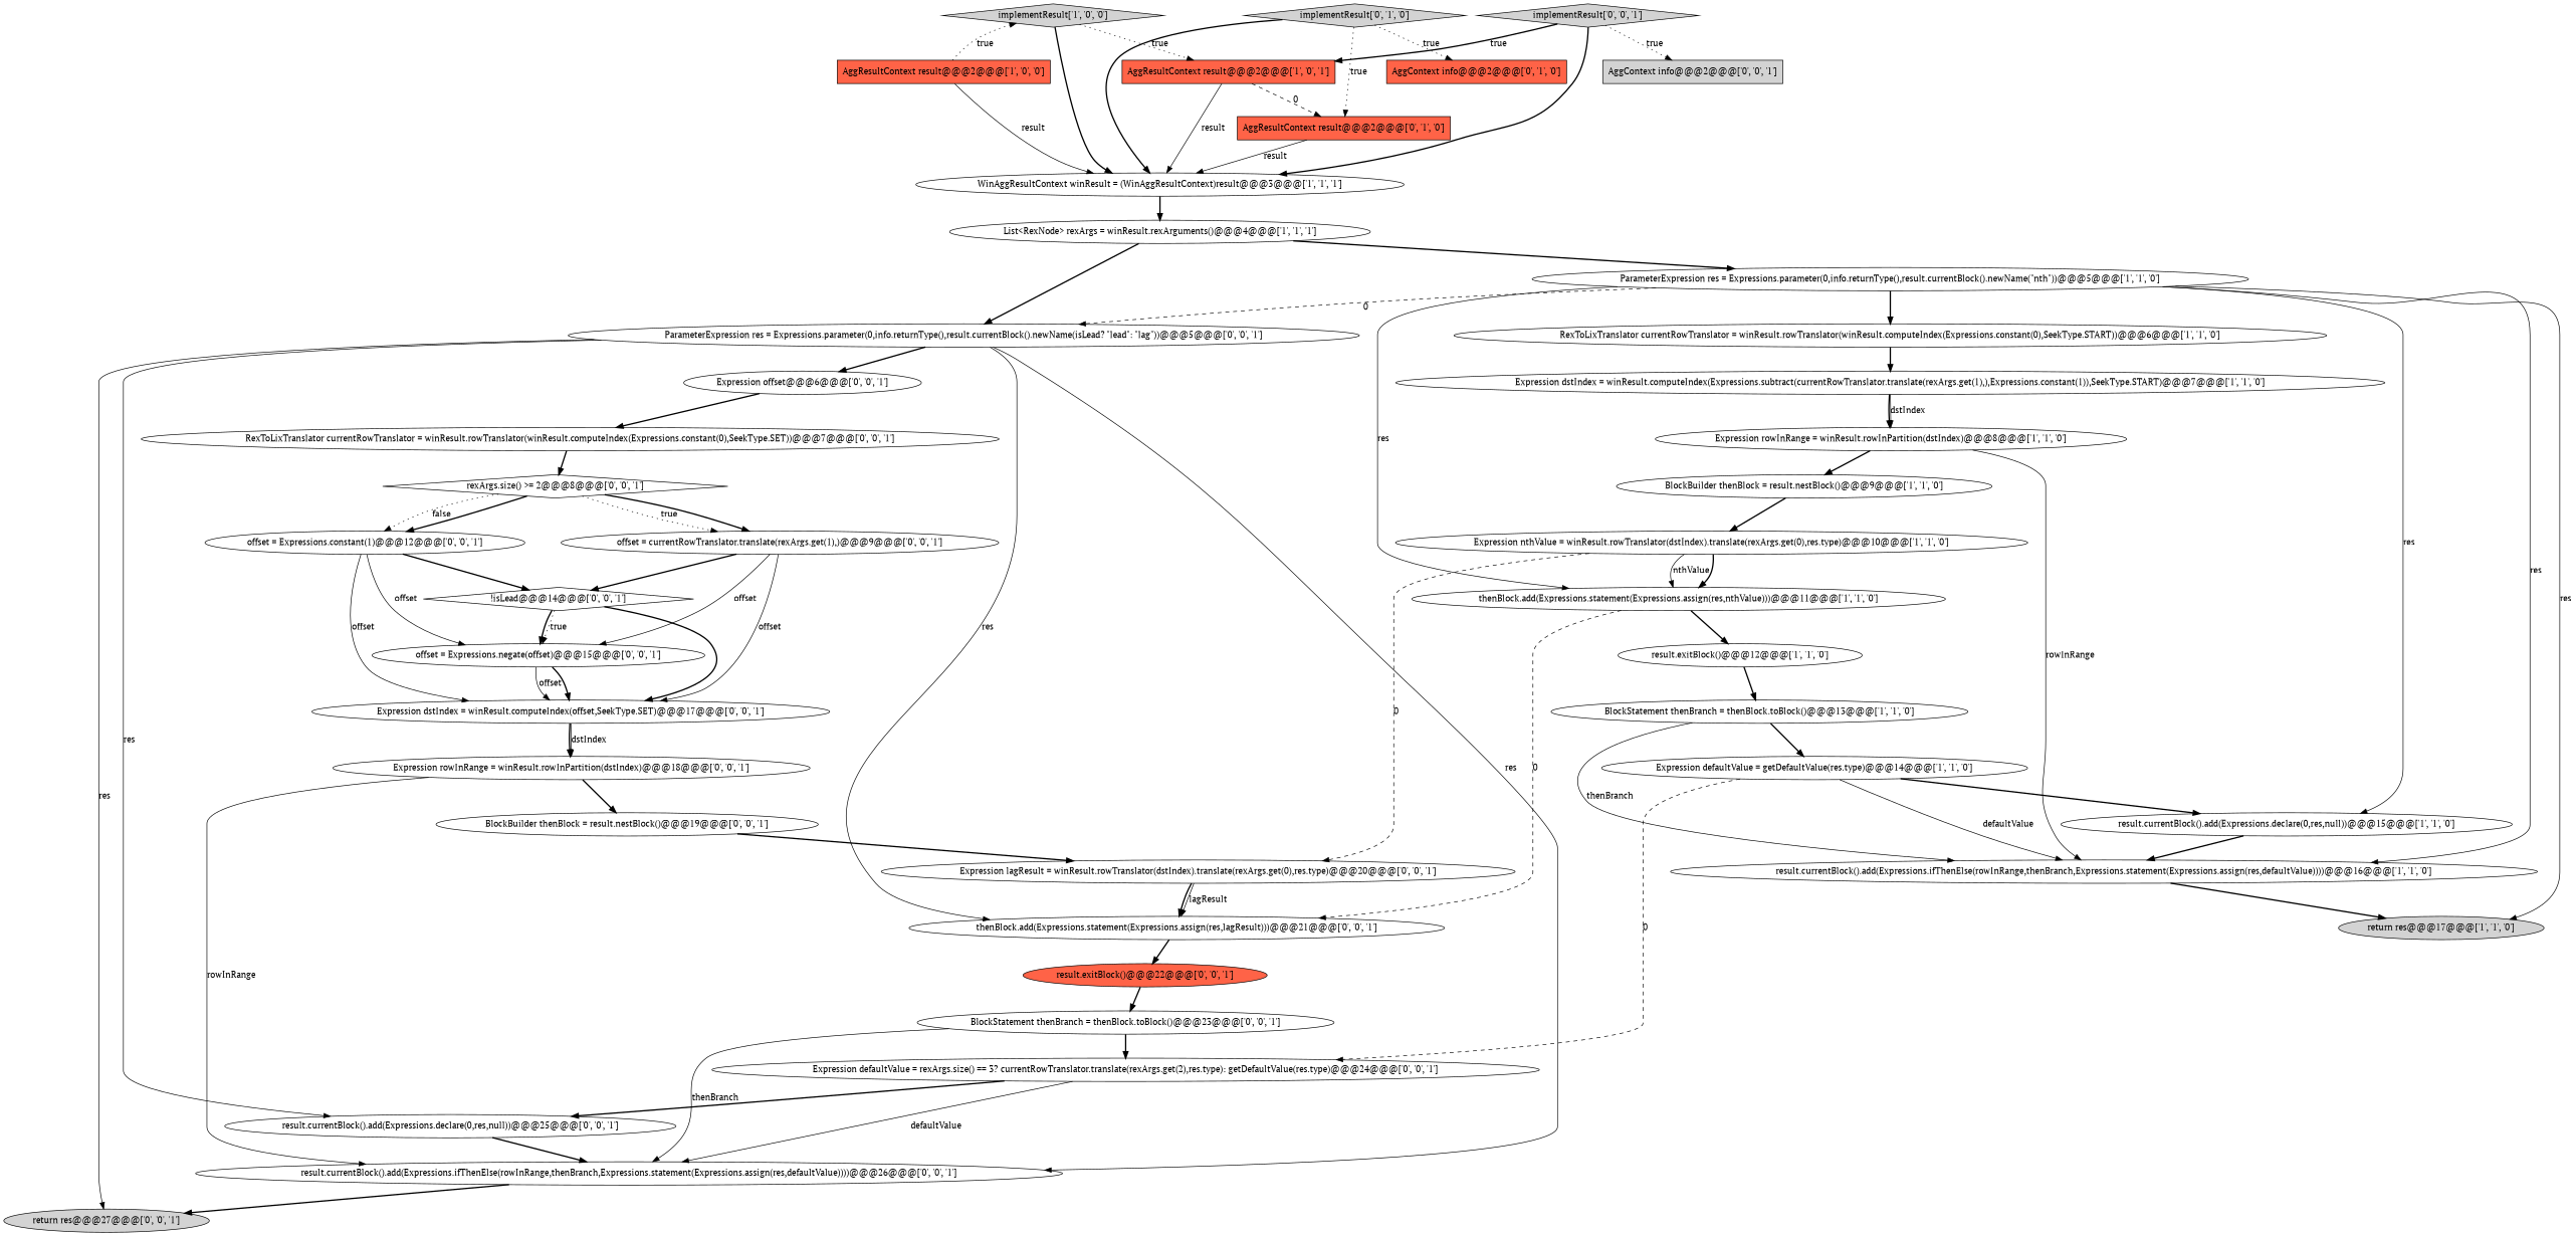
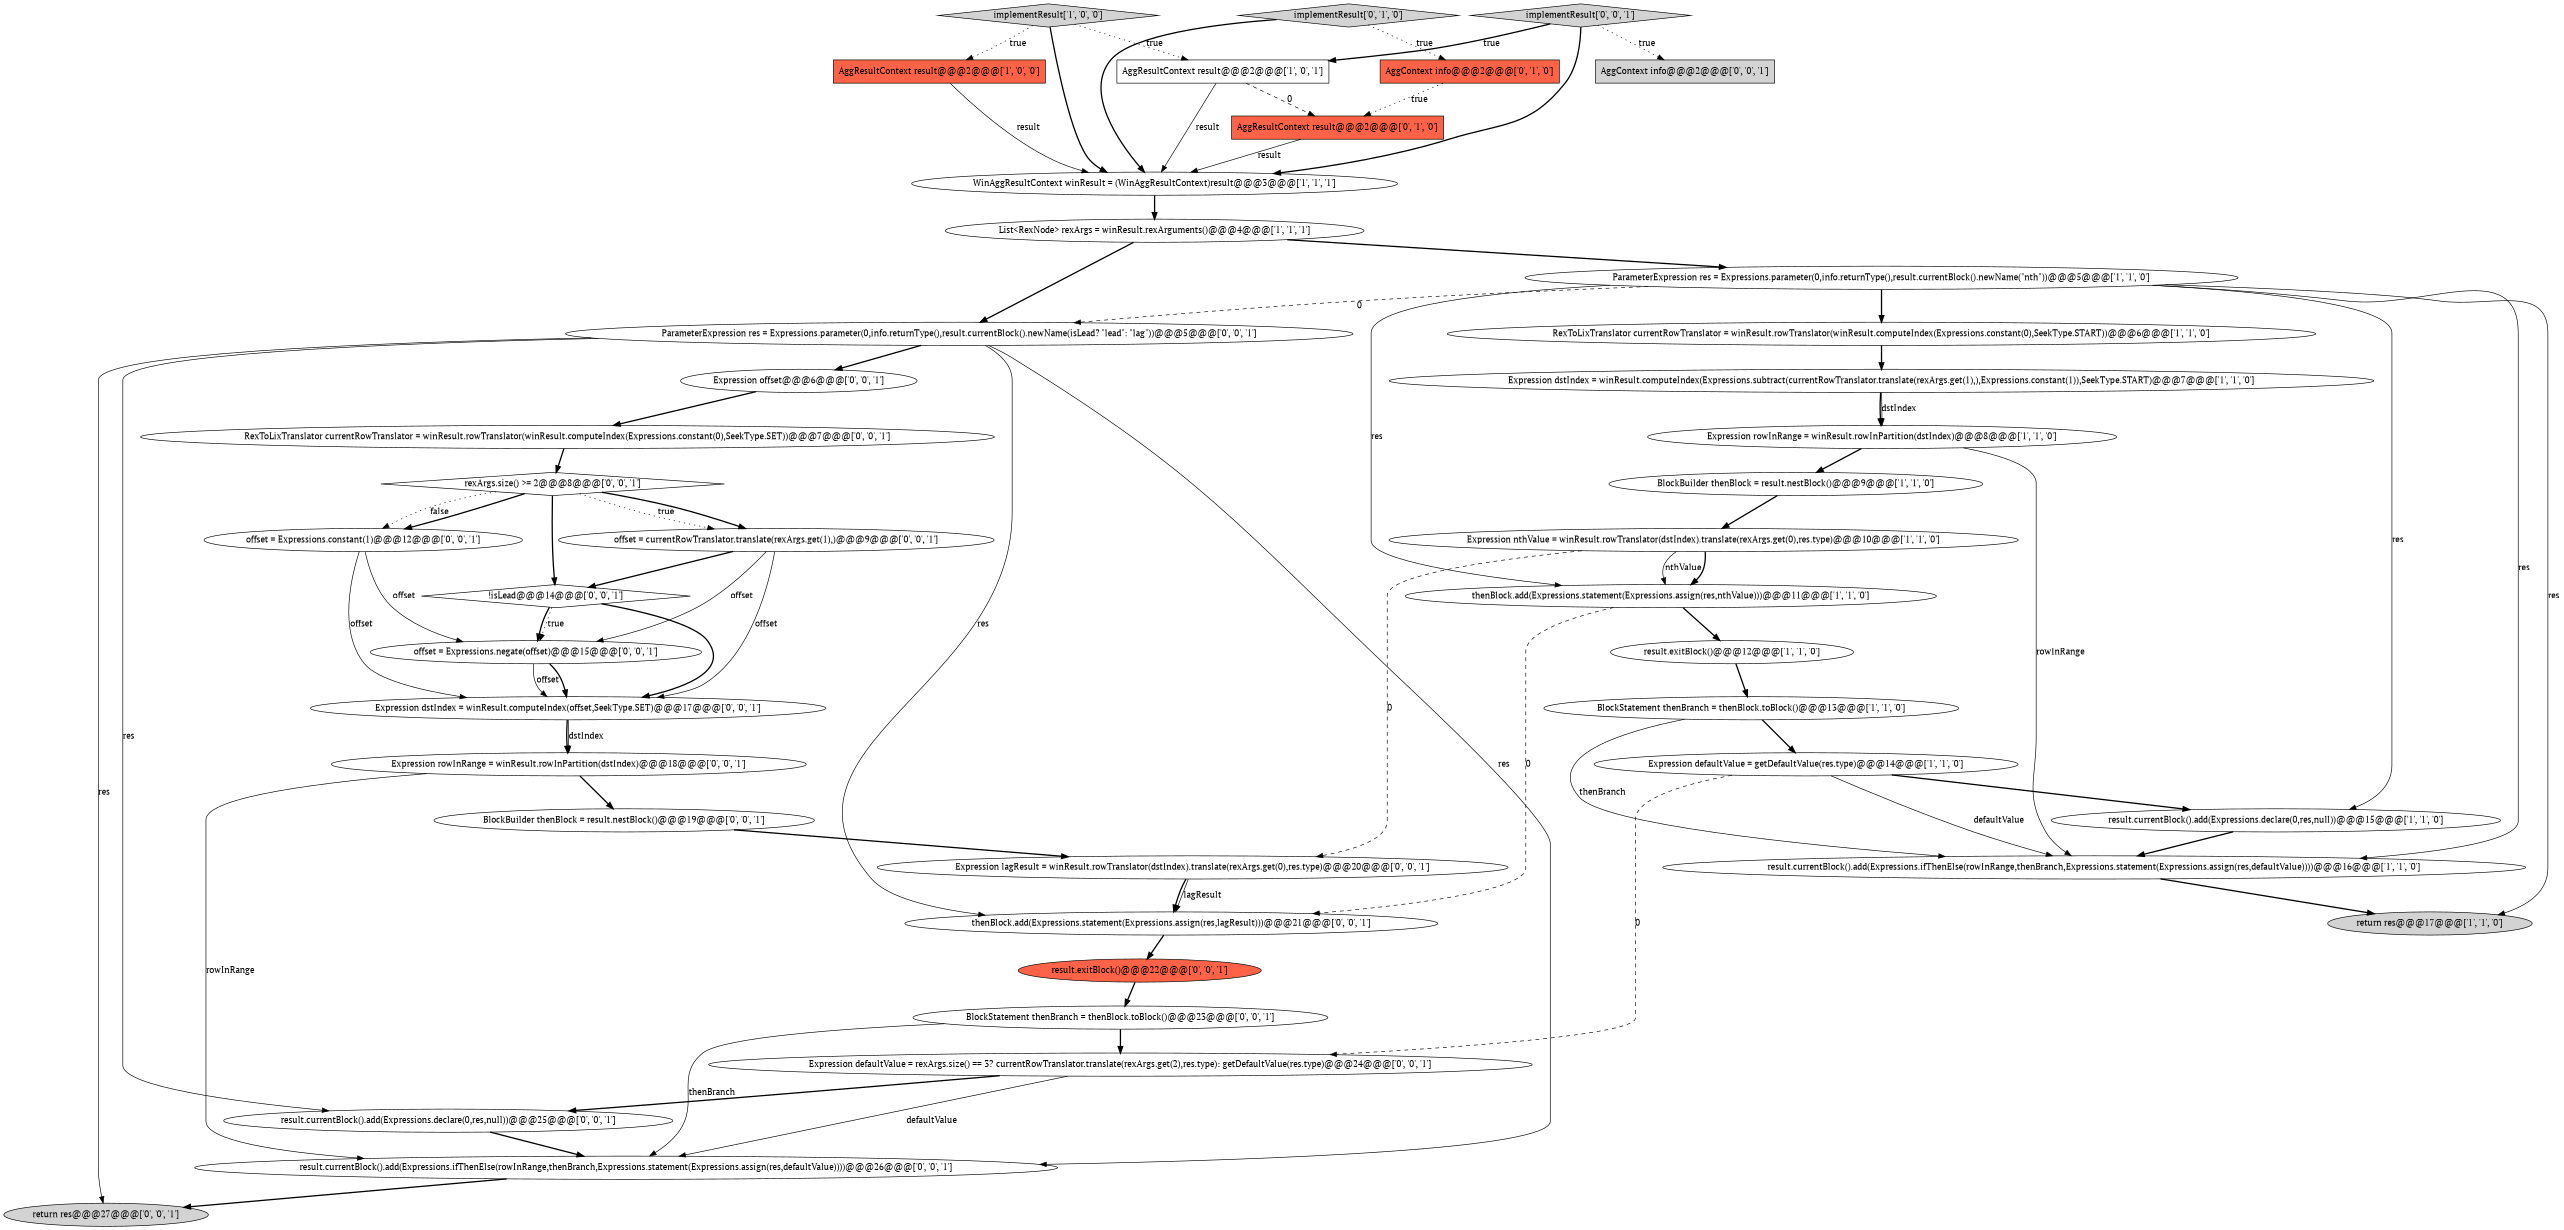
  digraph {
    fontname="PT Serif"
    node [fillcolor=white fontname="PT Serif" shape=ellipse style=filled]
    edge [fontname="PT Serif" style=bold]
    n1 [fillcolor=tomato label="AggResultContext result@@@2@@@['0', '1', '0']" shape=box]
    n2 [label="WinAggResultContext winResult = (WinAggResultContext)result@@@3@@@['1', '1', '1']"]
    n3 [label="List<RexNode> rexArgs = winResult.rexArguments()@@@4@@@['1', '1', '1']"]
    n4 [label="BlockBuilder thenBlock = result.nestBlock()@@@19@@@['0', '0', '1']"]
    n5 [label="Expression lagResult = winResult.rowTranslator(dstIndex).translate(rexArgs.get(0),res.type)@@@20@@@['0', '0', '1']"]
    n6 [label="thenBlock.add(Expressions.statement(Expressions.assign(res,lagResult)))@@@21@@@['0', '0', '1']"]
    n7 [label="Expression defaultValue = rexArgs.size() == 3? currentRowTranslator.translate(rexArgs.get(2),res.type): getDefaultValue(res.type)@@@24@@@['0', '0', '1']"]
    n8 [label="result.currentBlock().add(Expressions.declare(0,res,null))@@@25@@@['0', '0', '1']"]
    n9 [label="result.currentBlock().add(Expressions.ifThenElse(rowInRange,thenBranch,Expressions.statement(Expressions.assign(res,defaultValue))))@@@26@@@['0', '0', '1']"]
    n10 [fillcolor=lightgray label="return res@@@27@@@['0', '0', '1']"]
    n11 [label="Expression rowInRange = winResult.rowInPartition(dstIndex)@@@18@@@['0', '0', '1']"]
    n12 [label="Expression offset@@@6@@@['0', '0', '1']"]
    n13 [label="RexToLixTranslator currentRowTranslator = winResult.rowTranslator(winResult.computeIndex(Expressions.constant(0),SeekType.SET))@@@7@@@['0', '0', '1']"]
    n14 [label="rexArgs.size() >= 2@@@8@@@['0', '0', '1']" shape=diamond]
    n15 [label="BlockStatement thenBranch = thenBlock.toBlock()@@@13@@@['1', '1', '0']"]
    n16 [label="result.currentBlock().add(Expressions.ifThenElse(rowInRange,thenBranch,Expressions.statement(Expressions.assign(res,defaultValue))))@@@16@@@['1', '1', '0']"]
    n17 [label="Expression defaultValue = getDefaultValue(res.type)@@@14@@@['1', '1', '0']"]
    n18 [fillcolor=lightgray label="return res@@@17@@@['1', '1', '0']"]
    n19 [label="result.currentBlock().add(Expressions.declare(0,res,null))@@@15@@@['1', '1', '0']"]
    n20 [label="ParameterExpression res = Expressions.parameter(0,info.returnType(),result.currentBlock().newName(isLead? \"lead\": \"lag\"))@@@5@@@['0', '0', '1']"]
    n21 [label="ParameterExpression res = Expressions.parameter(0,info.returnType(),result.currentBlock().newName(\"nth\"))@@@5@@@['1', '1', '0']"]
    n22 [label="offset = currentRowTranslator.translate(rexArgs.get(1),)@@@9@@@['0', '0', '1']"]
    n23 [label="offset = Expressions.negate(offset)@@@15@@@['0', '0', '1']"]
    n24 [label="Expression dstIndex = winResult.computeIndex(offset,SeekType.SET)@@@17@@@['0', '0', '1']"]
    n25 [label="!isLead@@@14@@@['0', '0', '1']" shape=diamond]
    n26 [fillcolor=tomato label="result.exitBlock()@@@22@@@['0', '0', '1']"]
    n27 [label="BlockStatement thenBranch = thenBlock.toBlock()@@@23@@@['0', '0', '1']"]
    n28 [label="Expression nthValue = winResult.rowTranslator(dstIndex).translate(rexArgs.get(0),res.type)@@@10@@@['1', '1', '0']"]
    n29 [label="thenBlock.add(Expressions.statement(Expressions.assign(res,nthValue)))@@@11@@@['1', '1', '0']"]
    n30 [label="result.exitBlock()@@@12@@@['1', '1', '0']"]
    n31 [fillcolor=lightgray label="implementResult['1', '0', '0']" shape=diamond]
-   n32 [fillcolor=tomato label="AggResultContext result@@@2@@@['1', '0', '1']" shape=box]
+   n32 [label="AggResultContext result@@@2@@@['1', '0', '1']" shape=box]
    n33 [fillcolor=tomato label="AggResultContext result@@@2@@@['1', '0', '0']" shape=box]
    n34 [label="RexToLixTranslator currentRowTranslator = winResult.rowTranslator(winResult.computeIndex(Expressions.constant(0),SeekType.START))@@@6@@@['1', '1', '0']"]
    n35 [label="Expression dstIndex = winResult.computeIndex(Expressions.subtract(currentRowTranslator.translate(rexArgs.get(1),),Expressions.constant(1)),SeekType.START)@@@7@@@['1', '1', '0']"]
    n36 [label="offset = Expressions.constant(1)@@@12@@@['0', '0', '1']"]
    n37 [label="Expression rowInRange = winResult.rowInPartition(dstIndex)@@@8@@@['1', '1', '0']"]
    n38 [fillcolor=lightgray label="implementResult['0', '0', '1']" shape=diamond]
    n39 [fillcolor=lightgray label="AggContext info@@@2@@@['0', '0', '1']" shape=box]
    n40 [label="BlockBuilder thenBlock = result.nestBlock()@@@9@@@['1', '1', '0']"]
    n41 [fillcolor=lightgray label="implementResult['0', '1', '0']" shape=diamond]
    n42 [fillcolor=tomato label="AggContext info@@@2@@@['0', '1', '0']" shape=box]
    n1 -> n2 [label=result style=solid]
    n2 -> n3
    n3 -> n20
    n3 -> n21
    n4 -> n5
    n5 -> n6
    n5 -> n6 [label=lagResult style=solid]
    n6 -> n26
    n7 -> n8
    n7 -> n9 [label=defaultValue style=solid]
    n8 -> n9
    n9 -> n10
    n11 -> n4
    n11 -> n9 [label=rowInRange style=solid]
    n12 -> n13
    n13 -> n14
    n14 -> n22 [label=true style=dotted]
    n14 -> n22
    n14 -> n36 [label=false style=dotted]
    n14 -> n36
    n15 -> n16 [label=thenBranch style=solid]
    n15 -> n17
    n16 -> n18
    n17 -> n7 [label=0 style=dashed]
    n17 -> n16 [label=defaultValue style=solid]
    n17 -> n19
    n19 -> n16
    n20 -> n6 [label=res style=solid]
    n20 -> n8 [label=res style=solid]
    n20 -> n9 [label=res style=solid]
    n20 -> n10 [label=res style=solid]
    n20 -> n12
    n21 -> n16 [label=res style=solid]
    n21 -> n18 [label=res style=solid]
    n21 -> n19 [label=res style=solid]
    n21 -> n20 [label=0 style=dashed]
    n21 -> n29 [label=res style=solid]
    n21 -> n34
    n22 -> n23 [label=offset style=solid]
    n22 -> n24 [label=offset style=solid]
    n22 -> n25
    n23 -> n24 [label=offset style=solid]
    n23 -> n24
    n24 -> n11
    n24 -> n11 [label=dstIndex style=solid]
    n25 -> n23 [label=true style=dotted]
    n25 -> n23
    n25 -> n24
    n26 -> n27
    n27 -> n7
    n27 -> n9 [label=thenBranch style=solid]
    n28 -> n5 [label=0 style=dashed]
    n28 -> n29 [label=nthValue style=solid]
    n28 -> n29
    n29 -> n6 [label=0 style=dashed]
    n29 -> n30
    n30 -> n15
    n31 -> n2
    n31 -> n32 [label=true style=dotted]
-   n33 -> n31 [label=true style=dotted]
+   n31 -> n33 [label=true style=dotted]
    n32 -> n1 [label=0 style=dashed]
    n32 -> n2 [label=result style=solid]
    n33 -> n2 [label=result style=solid]
    n34 -> n35
    n35 -> n37 [label=dstIndex style=solid]
    n35 -> n37
    n36 -> n23 [label=offset style=solid]
    n36 -> n24 [label=offset style=solid]
-   n36 -> n25
+   n14 -> n25
    n37 -> n16 [label=rowInRange style=solid]
    n37 -> n40
    n38 -> n2
    n38 -> n32 [label=true]
    n38 -> n39 [label=true style=dotted]
    n40 -> n28
-   n41 -> n1 [label=true style=dotted]
+   n42 -> n1 [label=true style=dotted]
    n41 -> n2
    n41 -> n42 [label=true style=dotted]
  }
